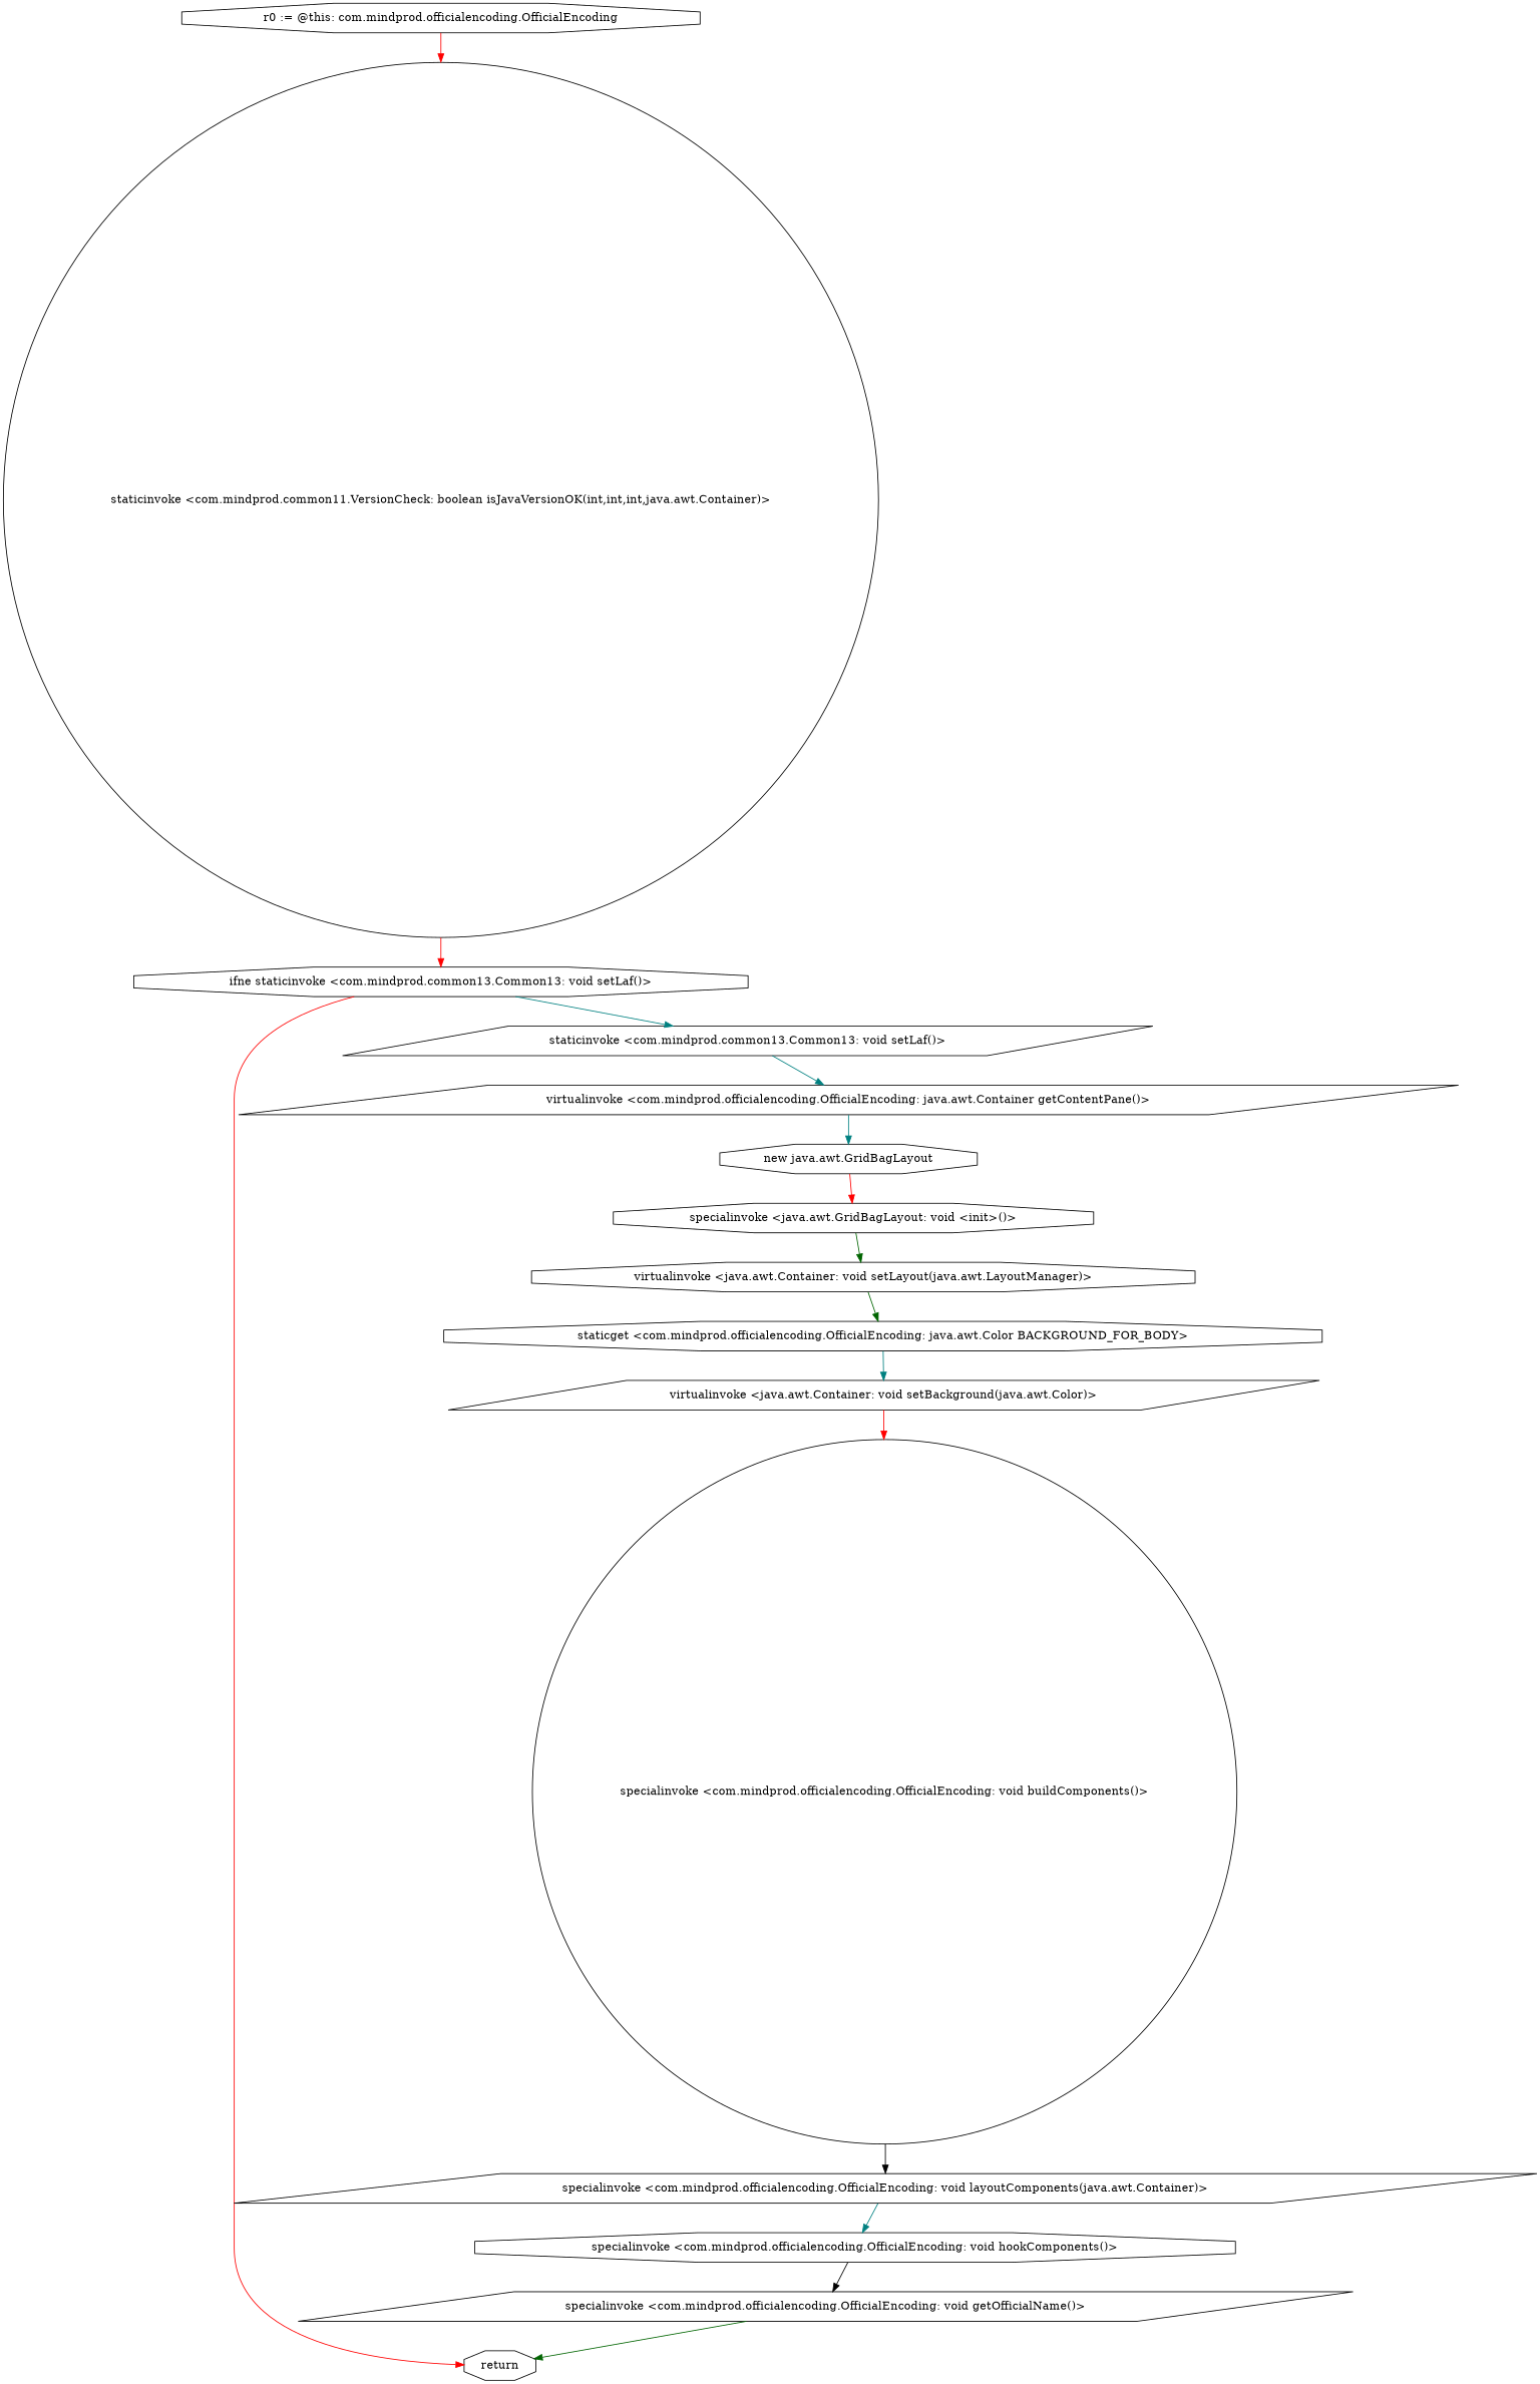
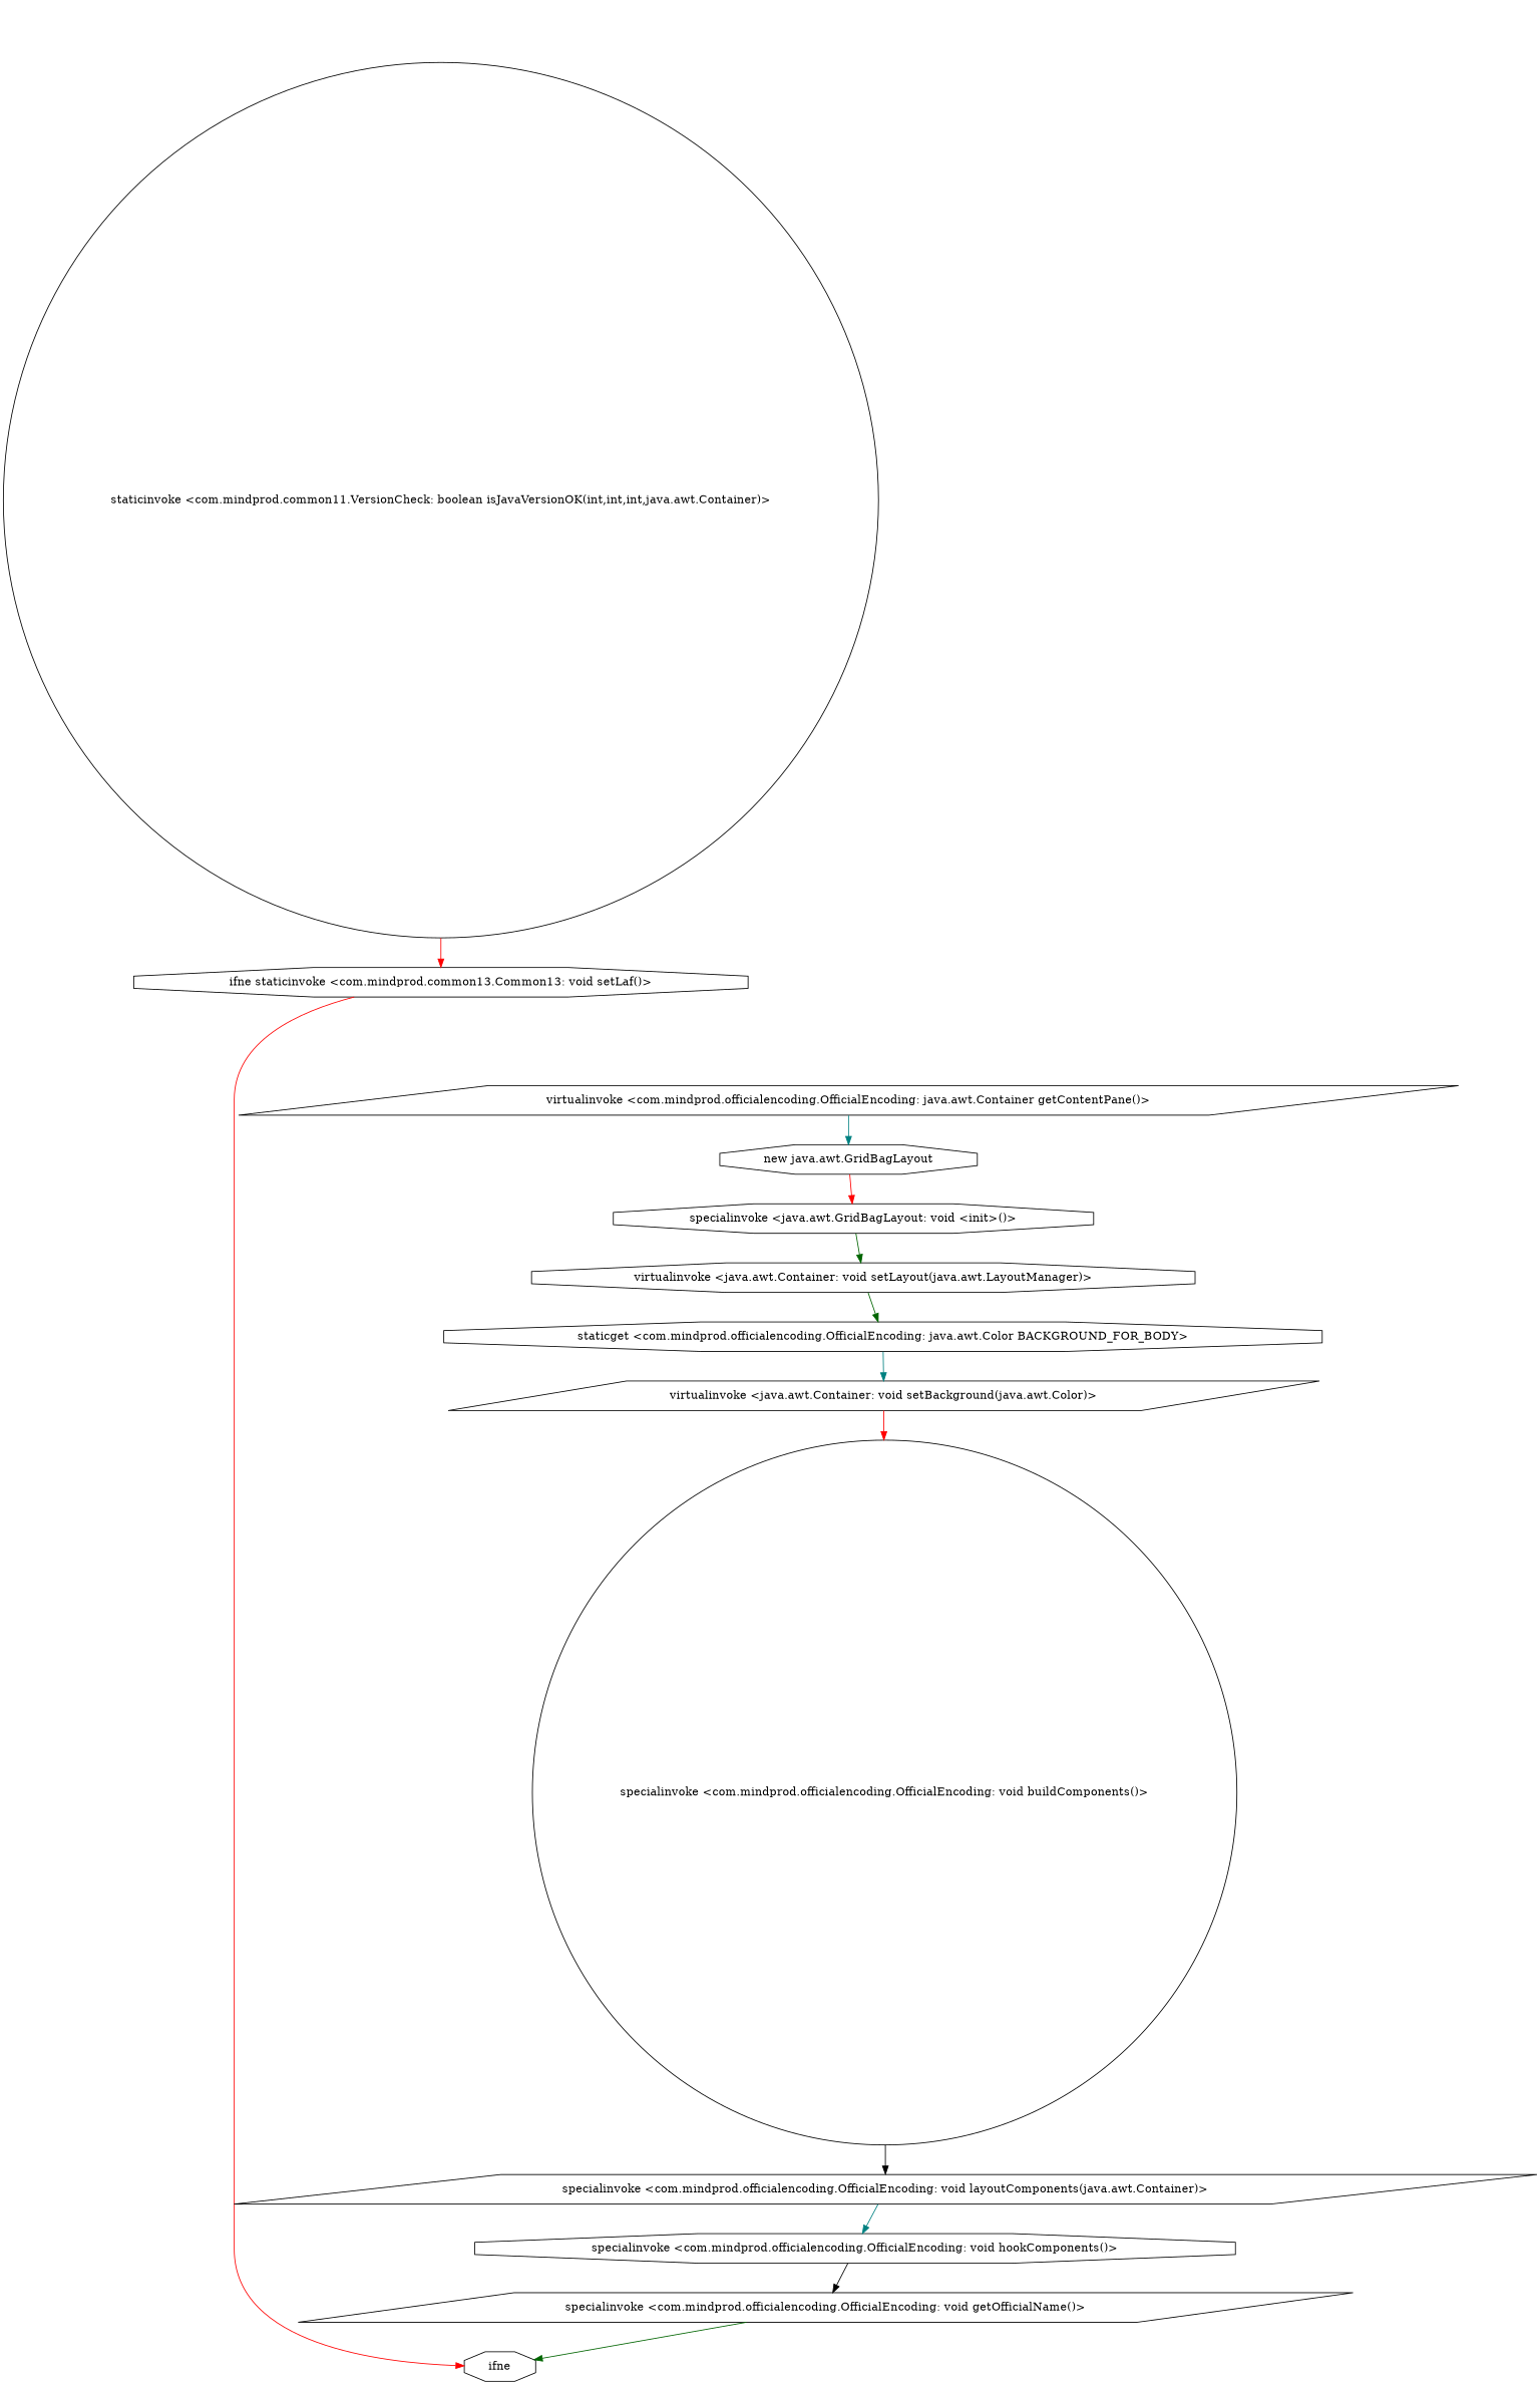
  digraph {
    node [shape=octagon]
    edge [color=red]
    "staticinvoke <com.mindprod.common11.VersionCheck: boolean isJavaVersionOK(int,int,int,java.awt.Container)>" [shape=circle]
-   "r0 := @this: com.mindprod.officialencoding.OfficialEncoding"
    "ifne staticinvoke <com.mindprod.common13.Common13: void setLaf()>"
-   return
-   "staticinvoke <com.mindprod.common13.Common13: void setLaf()>" [shape=parallelogram]
+   return [label=ifne]
    "virtualinvoke <com.mindprod.officialencoding.OfficialEncoding: java.awt.Container getContentPane()>" [shape=parallelogram]
    "new java.awt.GridBagLayout"
    "specialinvoke <java.awt.GridBagLayout: void <init>()>"
    "virtualinvoke <java.awt.Container: void setLayout(java.awt.LayoutManager)>"
    "staticget <com.mindprod.officialencoding.OfficialEncoding: java.awt.Color BACKGROUND_FOR_BODY>"
    "virtualinvoke <java.awt.Container: void setBackground(java.awt.Color)>" [shape=parallelogram]
    "specialinvoke <com.mindprod.officialencoding.OfficialEncoding: void buildComponents()>" [shape=circle]
    "specialinvoke <com.mindprod.officialencoding.OfficialEncoding: void layoutComponents(java.awt.Container)>" [shape=parallelogram]
    "specialinvoke <com.mindprod.officialencoding.OfficialEncoding: void hookComponents()>"
    "specialinvoke <com.mindprod.officialencoding.OfficialEncoding: void getOfficialName()>" [shape=parallelogram]
    "staticinvoke <com.mindprod.common11.VersionCheck: boolean isJavaVersionOK(int,int,int,java.awt.Container)>" -> "ifne staticinvoke <com.mindprod.common13.Common13: void setLaf()>"
-   "r0 := @this: com.mindprod.officialencoding.OfficialEncoding" -> "staticinvoke <com.mindprod.common11.VersionCheck: boolean isJavaVersionOK(int,int,int,java.awt.Container)>"
    "ifne staticinvoke <com.mindprod.common13.Common13: void setLaf()>" -> return
-   "ifne staticinvoke <com.mindprod.common13.Common13: void setLaf()>" -> "staticinvoke <com.mindprod.common13.Common13: void setLaf()>" [color=teal]
-   "staticinvoke <com.mindprod.common13.Common13: void setLaf()>" -> "virtualinvoke <com.mindprod.officialencoding.OfficialEncoding: java.awt.Container getContentPane()>" [color=teal]
    "virtualinvoke <com.mindprod.officialencoding.OfficialEncoding: java.awt.Container getContentPane()>" -> "new java.awt.GridBagLayout" [color=teal]
    "new java.awt.GridBagLayout" -> "specialinvoke <java.awt.GridBagLayout: void <init>()>"
    "specialinvoke <java.awt.GridBagLayout: void <init>()>" -> "virtualinvoke <java.awt.Container: void setLayout(java.awt.LayoutManager)>" [color=darkgreen]
    "virtualinvoke <java.awt.Container: void setLayout(java.awt.LayoutManager)>" -> "staticget <com.mindprod.officialencoding.OfficialEncoding: java.awt.Color BACKGROUND_FOR_BODY>" [color=darkgreen]
    "staticget <com.mindprod.officialencoding.OfficialEncoding: java.awt.Color BACKGROUND_FOR_BODY>" -> "virtualinvoke <java.awt.Container: void setBackground(java.awt.Color)>" [color=teal]
    "virtualinvoke <java.awt.Container: void setBackground(java.awt.Color)>" -> "specialinvoke <com.mindprod.officialencoding.OfficialEncoding: void buildComponents()>"
    "specialinvoke <com.mindprod.officialencoding.OfficialEncoding: void buildComponents()>" -> "specialinvoke <com.mindprod.officialencoding.OfficialEncoding: void layoutComponents(java.awt.Container)>" [color=black]
    "specialinvoke <com.mindprod.officialencoding.OfficialEncoding: void layoutComponents(java.awt.Container)>" -> "specialinvoke <com.mindprod.officialencoding.OfficialEncoding: void hookComponents()>" [color=teal]
    "specialinvoke <com.mindprod.officialencoding.OfficialEncoding: void hookComponents()>" -> "specialinvoke <com.mindprod.officialencoding.OfficialEncoding: void getOfficialName()>" [color=black]
    "specialinvoke <com.mindprod.officialencoding.OfficialEncoding: void getOfficialName()>" -> return [color=darkgreen]
  }
